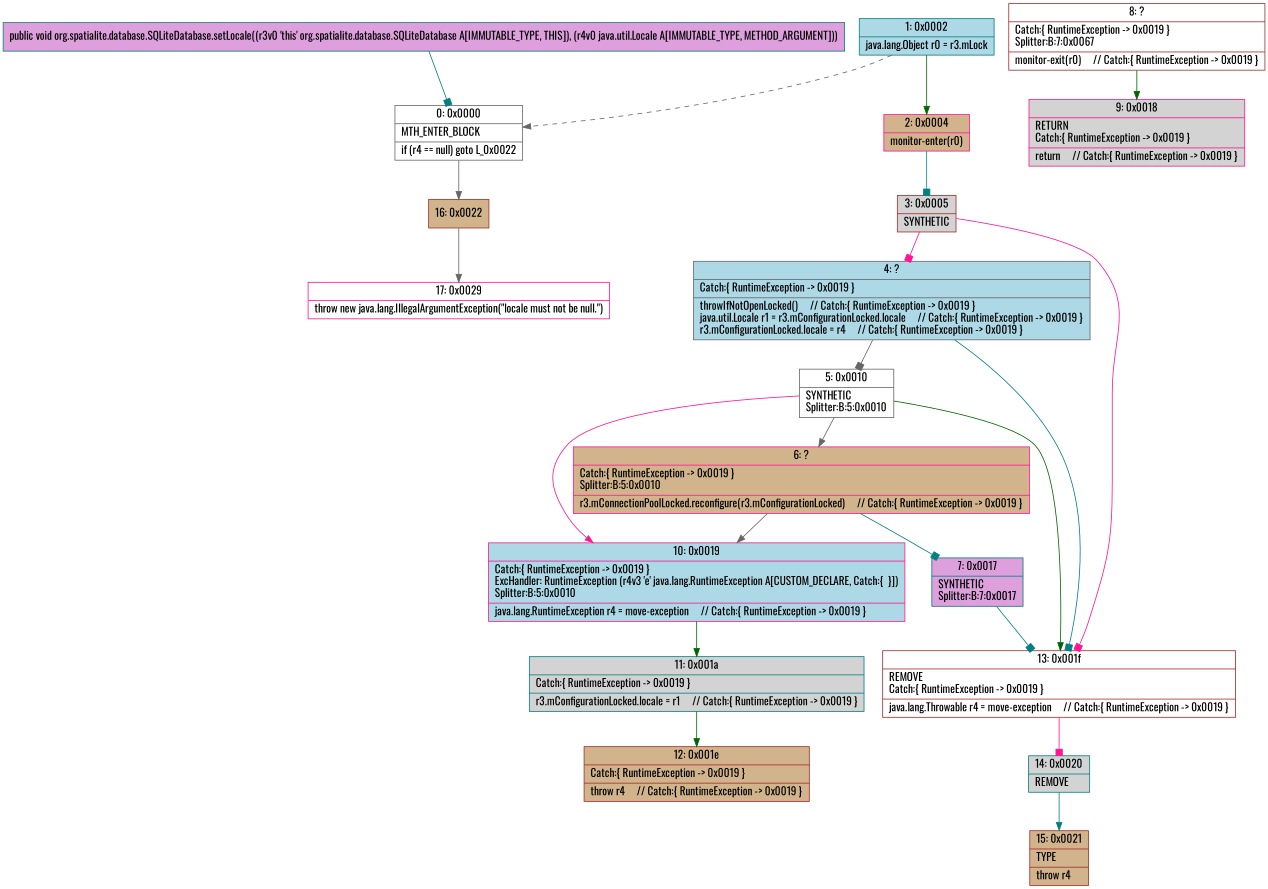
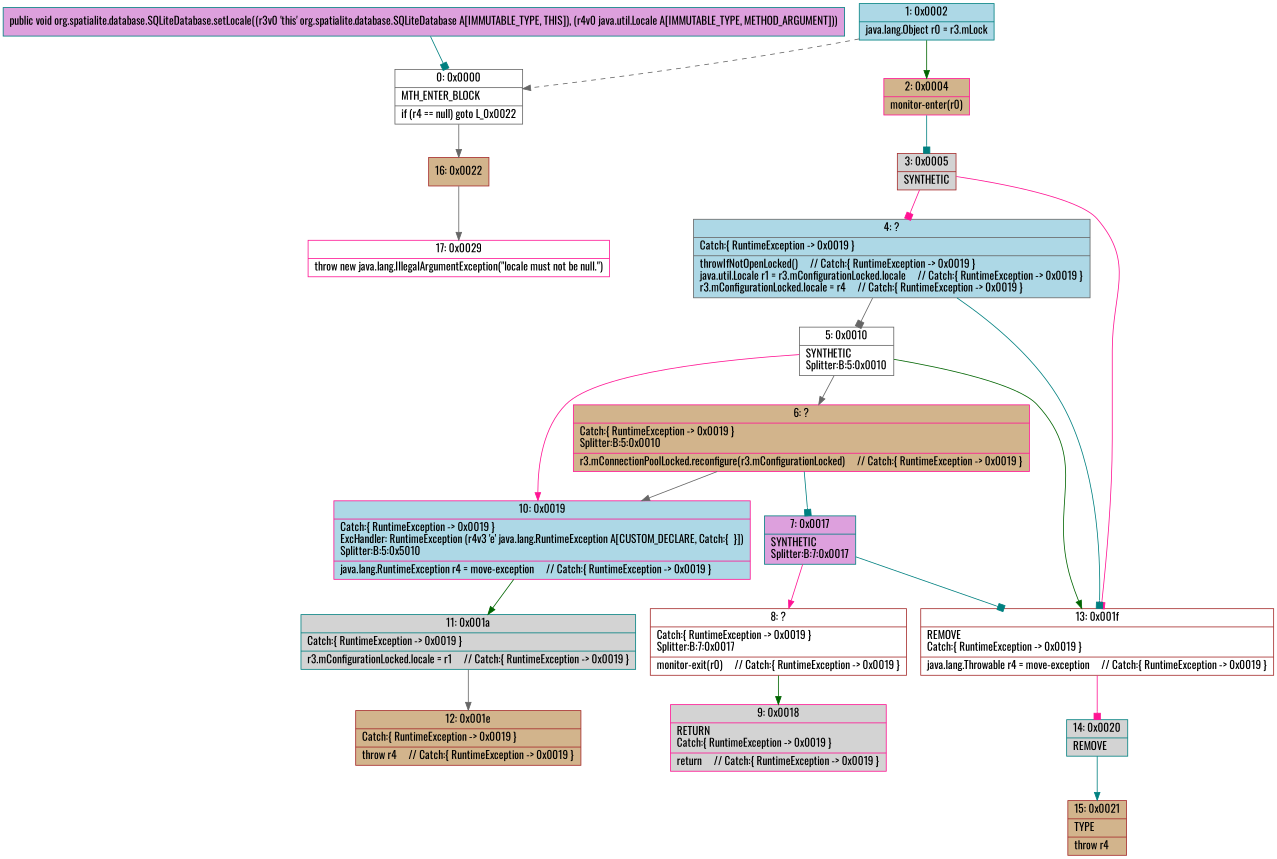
  digraph {
    fontname=Oswald
    node [color=brown fillcolor=white fontname=Oswald shape=record style=filled]
    edge [arrowhead=normal color=gray40 fontname=Oswald]
    n1 [color=gray40 label="{0\:\ 0x0000|MTH_ENTER_BLOCK\l|if (r4 == null) goto L_0x0022\l}"]
    n2 [fillcolor=tan label="{16\:\ 0x0022}"]
    n3 [color=teal fillcolor=lightblue label="{1\:\ 0x0002|java.lang.Object r0 = r3.mLock\l}"]
    n4 [color=deeppink fillcolor=tan label="{2\:\ 0x0004|monitor\-enter(r0)\l}"]
    n5 [color=deeppink label="{17\:\ 0x0029|throw new java.lang.IllegalArgumentException(\"locale must not be null.\")\l}"]
    n6 [fillcolor=lightgrey label="{3\:\ 0x0005|SYNTHETIC\l}"]
    n7 [color=gray40 fillcolor=lightblue label="{4\:\ ?|Catch:\{ RuntimeException \-\> 0x0019 \}\l|throwIfNotOpenLocked()     \/\/ Catch:\{ RuntimeException \-\> 0x0019 \}\ljava.util.Locale r1 = r3.mConfigurationLocked.locale     \/\/ Catch:\{ RuntimeException \-\> 0x0019 \}\lr3.mConfigurationLocked.locale = r4     \/\/ Catch:\{ RuntimeException \-\> 0x0019 \}\l}"]
    n8 [label="{13\:\ 0x001f|REMOVE\lCatch:\{ RuntimeException \-\> 0x0019 \}\l|java.lang.Throwable r4 = move\-exception     \/\/ Catch:\{ RuntimeException \-\> 0x0019 \}\l}"]
    n9 [color=gray40 label="{5\:\ 0x0010|SYNTHETIC\lSplitter:B:5:0x0010\l}"]
    n10 [color=teal fillcolor=lightgrey label="{14\:\ 0x0020|REMOVE\l}"]
    n11 [color=deeppink fillcolor=tan label="{6\:\ ?|Catch:\{ RuntimeException \-\> 0x0019 \}\lSplitter:B:5:0x0010\l|r3.mConnectionPoolLocked.reconfigure(r3.mConfigurationLocked)     \/\/ Catch:\{ RuntimeException \-\> 0x0019 \}\l}"]
-   n12 [color=deeppink fillcolor=lightblue label="{10\:\ 0x0019|Catch:\{ RuntimeException \-\> 0x0019 \}\lExcHandler: RuntimeException (r4v3 'e' java.lang.RuntimeException A[CUSTOM_DECLARE, Catch:\{  \}])\lSplitter:B:5:0x0010\l|java.lang.RuntimeException r4 = move\-exception     \/\/ Catch:\{ RuntimeException \-\> 0x0019 \}\l}"]
+   n12 [color=deeppink fillcolor=lightblue label="{10\:\ 0x0019|Catch:\{ RuntimeException \-\> 0x0019 \}\lExcHandler: RuntimeException (r4v3 'e' java.lang.RuntimeException A[CUSTOM_DECLARE, Catch:\{  \}])\lSplitter:B:5:0x5010\l|java.lang.RuntimeException r4 = move\-exception     \/\/ Catch:\{ RuntimeException \-\> 0x0019 \}\l}"]
    n13 [color=teal fillcolor=plum label="{7\:\ 0x0017|SYNTHETIC\lSplitter:B:7:0x0017\l}"]
    n14 [color=teal fillcolor=lightgrey label="{11\:\ 0x001a|Catch:\{ RuntimeException \-\> 0x0019 \}\l|r3.mConfigurationLocked.locale = r1     \/\/ Catch:\{ RuntimeException \-\> 0x0019 \}\l}"]
-   n15 [label="{8\:\ ?|Catch:\{ RuntimeException \-\> 0x0019 \}\lSplitter:B:7:0x0067\l|monitor\-exit(r0)     \/\/ Catch:\{ RuntimeException \-\> 0x0019 \}\l}"]
+   n15 [label="{8\:\ ?|Catch:\{ RuntimeException \-\> 0x0019 \}\lSplitter:B:7:0x0017\l|monitor\-exit(r0)     \/\/ Catch:\{ RuntimeException \-\> 0x0019 \}\l}"]
    n16 [color=deeppink fillcolor=lightgrey label="{9\:\ 0x0018|RETURN\lCatch:\{ RuntimeException \-\> 0x0019 \}\l|return     \/\/ Catch:\{ RuntimeException \-\> 0x0019 \}\l}"]
    n17 [fillcolor=tan label="{12\:\ 0x001e|Catch:\{ RuntimeException \-\> 0x0019 \}\l|throw r4     \/\/ Catch:\{ RuntimeException \-\> 0x0019 \}\l}"]
    n18 [fillcolor=tan label="{15\:\ 0x0021|TYPE\l|throw r4\l}"]
    n19 [color=teal fillcolor=plum label="{public void org.spatialite.database.SQLiteDatabase.setLocale((r3v0 'this' org.spatialite.database.SQLiteDatabase A[IMMUTABLE_TYPE, THIS]), (r4v0 java.util.Locale A[IMMUTABLE_TYPE, METHOD_ARGUMENT])) }"]
    n1 -> n2
    n2 -> n5
    n3 -> n1 [style=dashed]
    n3 -> n4 [color=darkgreen]
    n4 -> n6 [arrowhead=box color=teal]
    n6 -> n7 [arrowhead=box color=deeppink]
    n6 -> n8 [arrowhead=box color=deeppink]
    n7 -> n8 [arrowhead=box color=teal]
    n7 -> n9 [arrowhead=box]
    n8 -> n10 [arrowhead=box color=deeppink]
    n9 -> n8 [color=darkgreen]
    n9 -> n11
    n9 -> n12 [color=deeppink]
    n10 -> n18 [color=teal]
    n11 -> n12
    n11 -> n13 [arrowhead=box color=teal]
    n12 -> n14 [color=darkgreen]
    n13 -> n8 [arrowhead=box color=teal]
-   n14 -> n17 [color=darkgreen]
+   n13 -> n15 [color=deeppink]
+   n14 -> n17
    n15 -> n16 [color=darkgreen]
    n19 -> n1 [arrowhead=box color=teal]
  }
